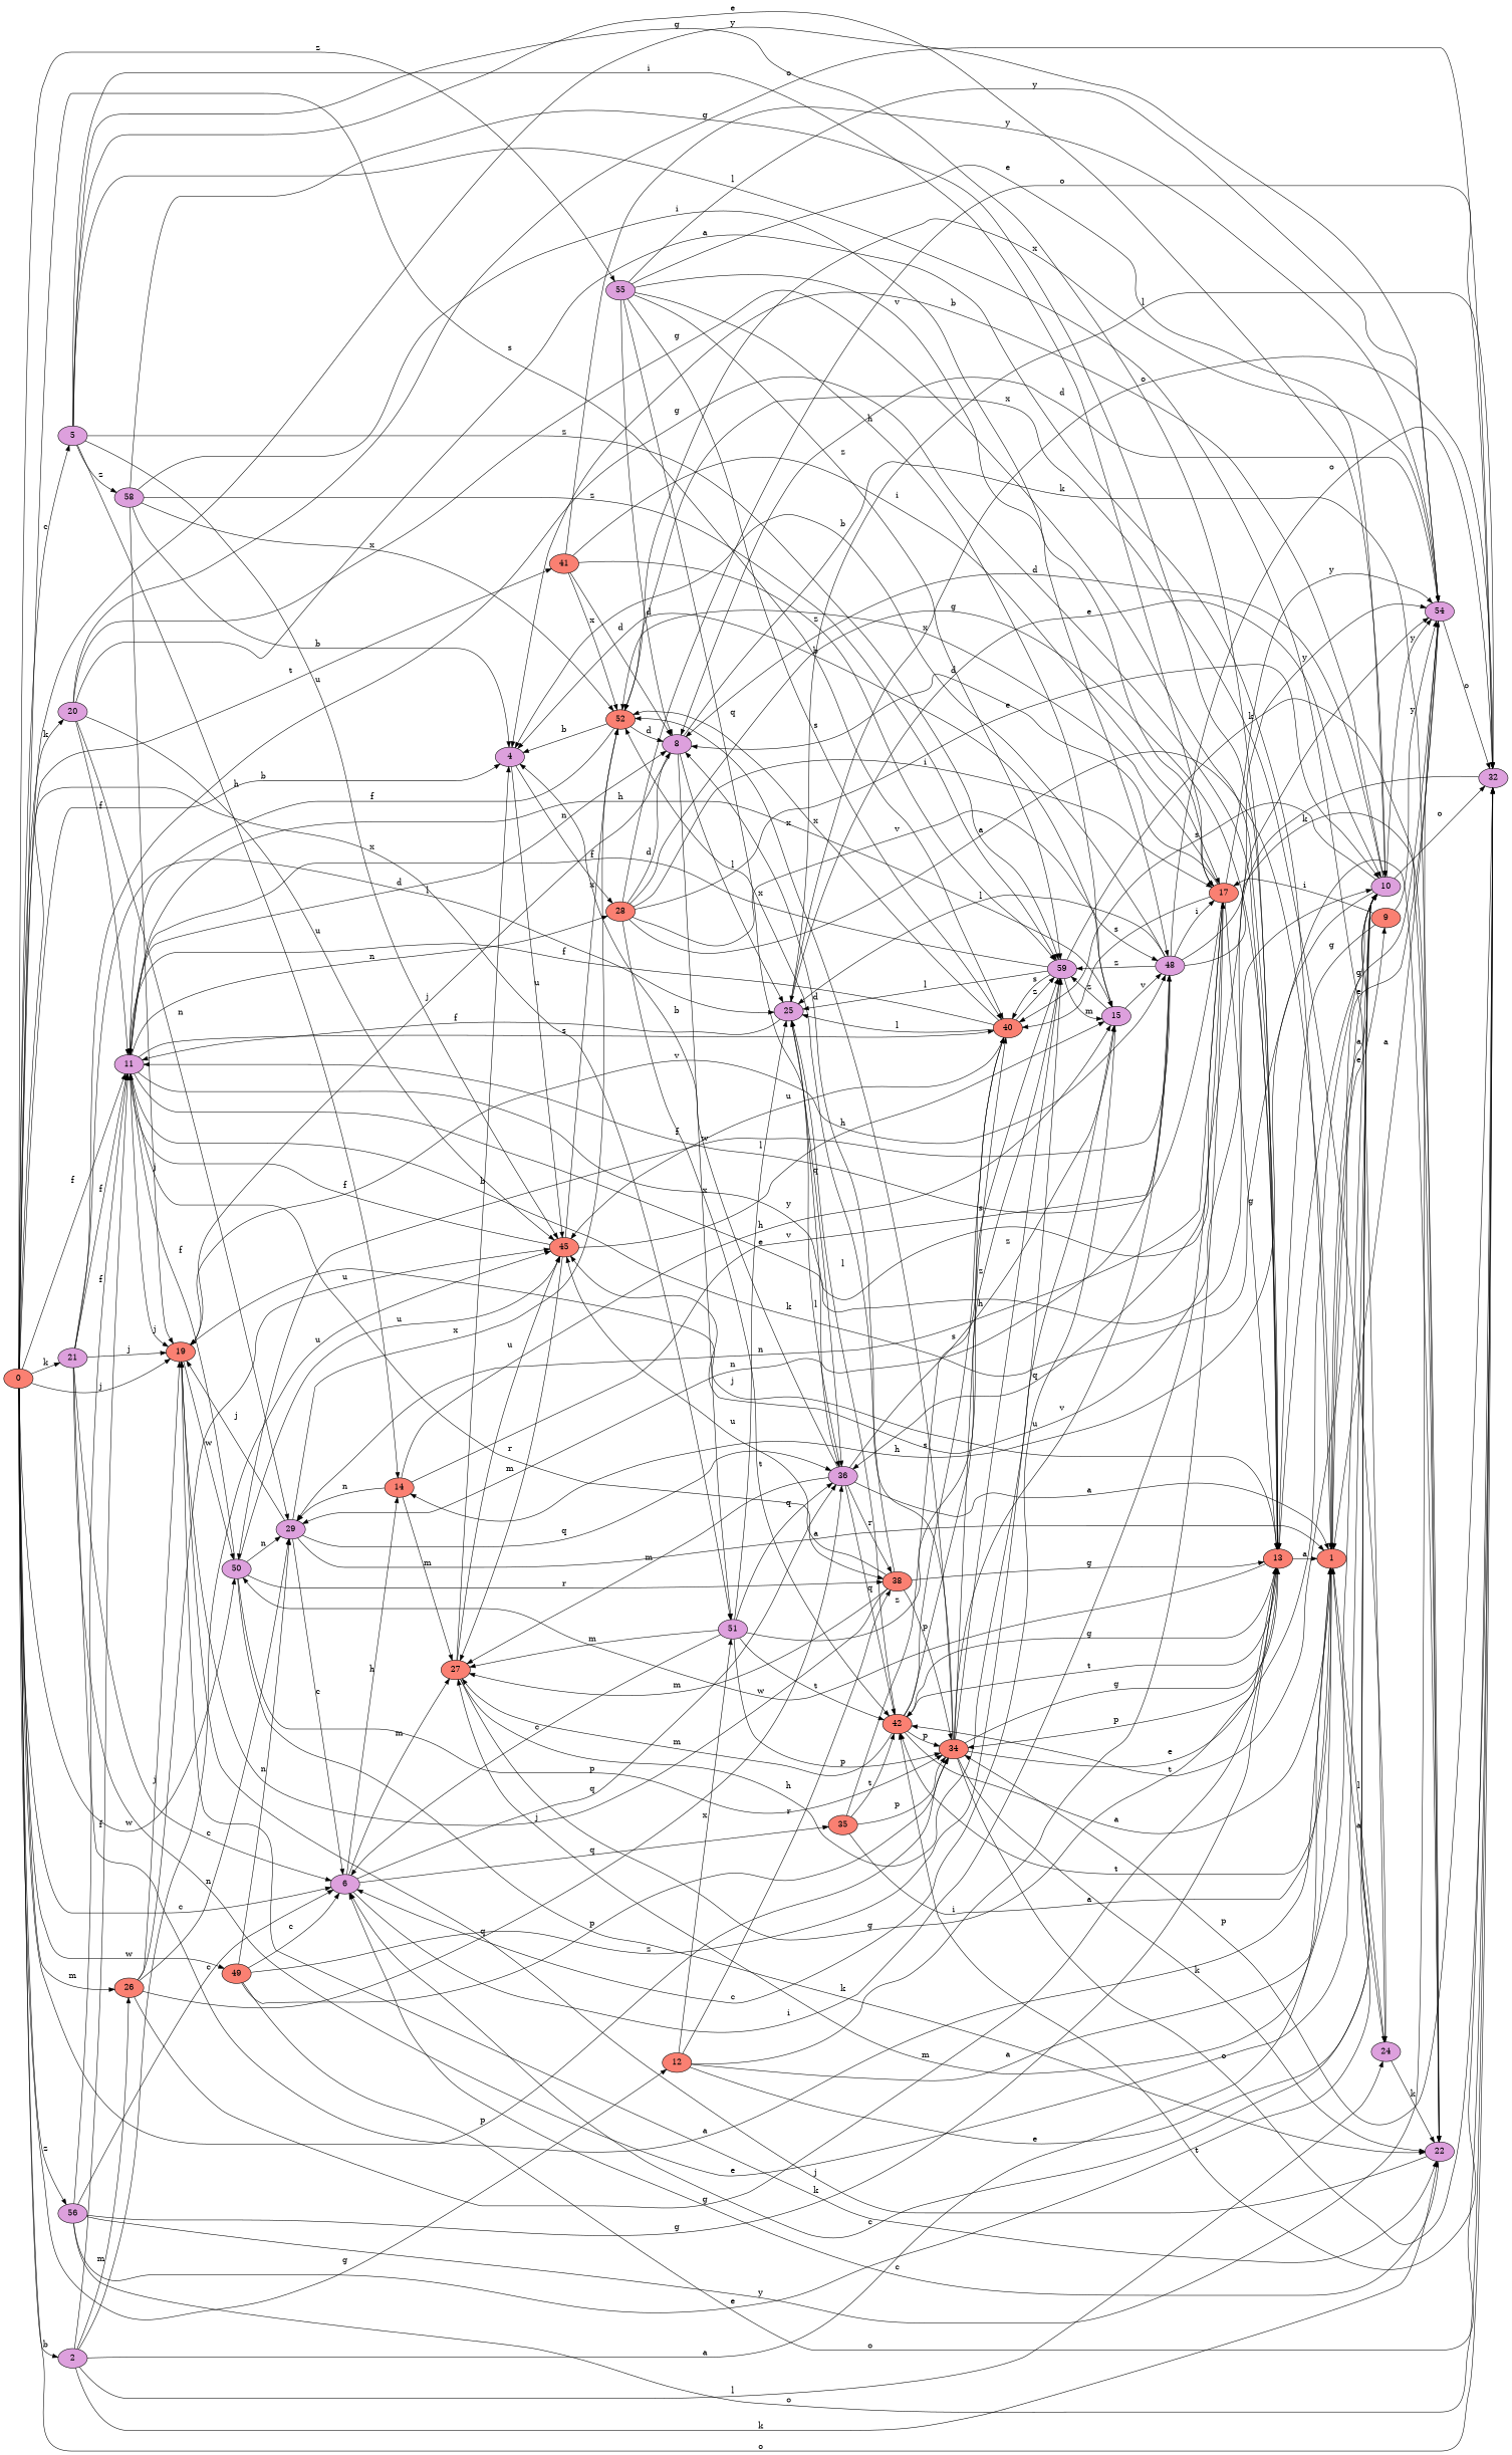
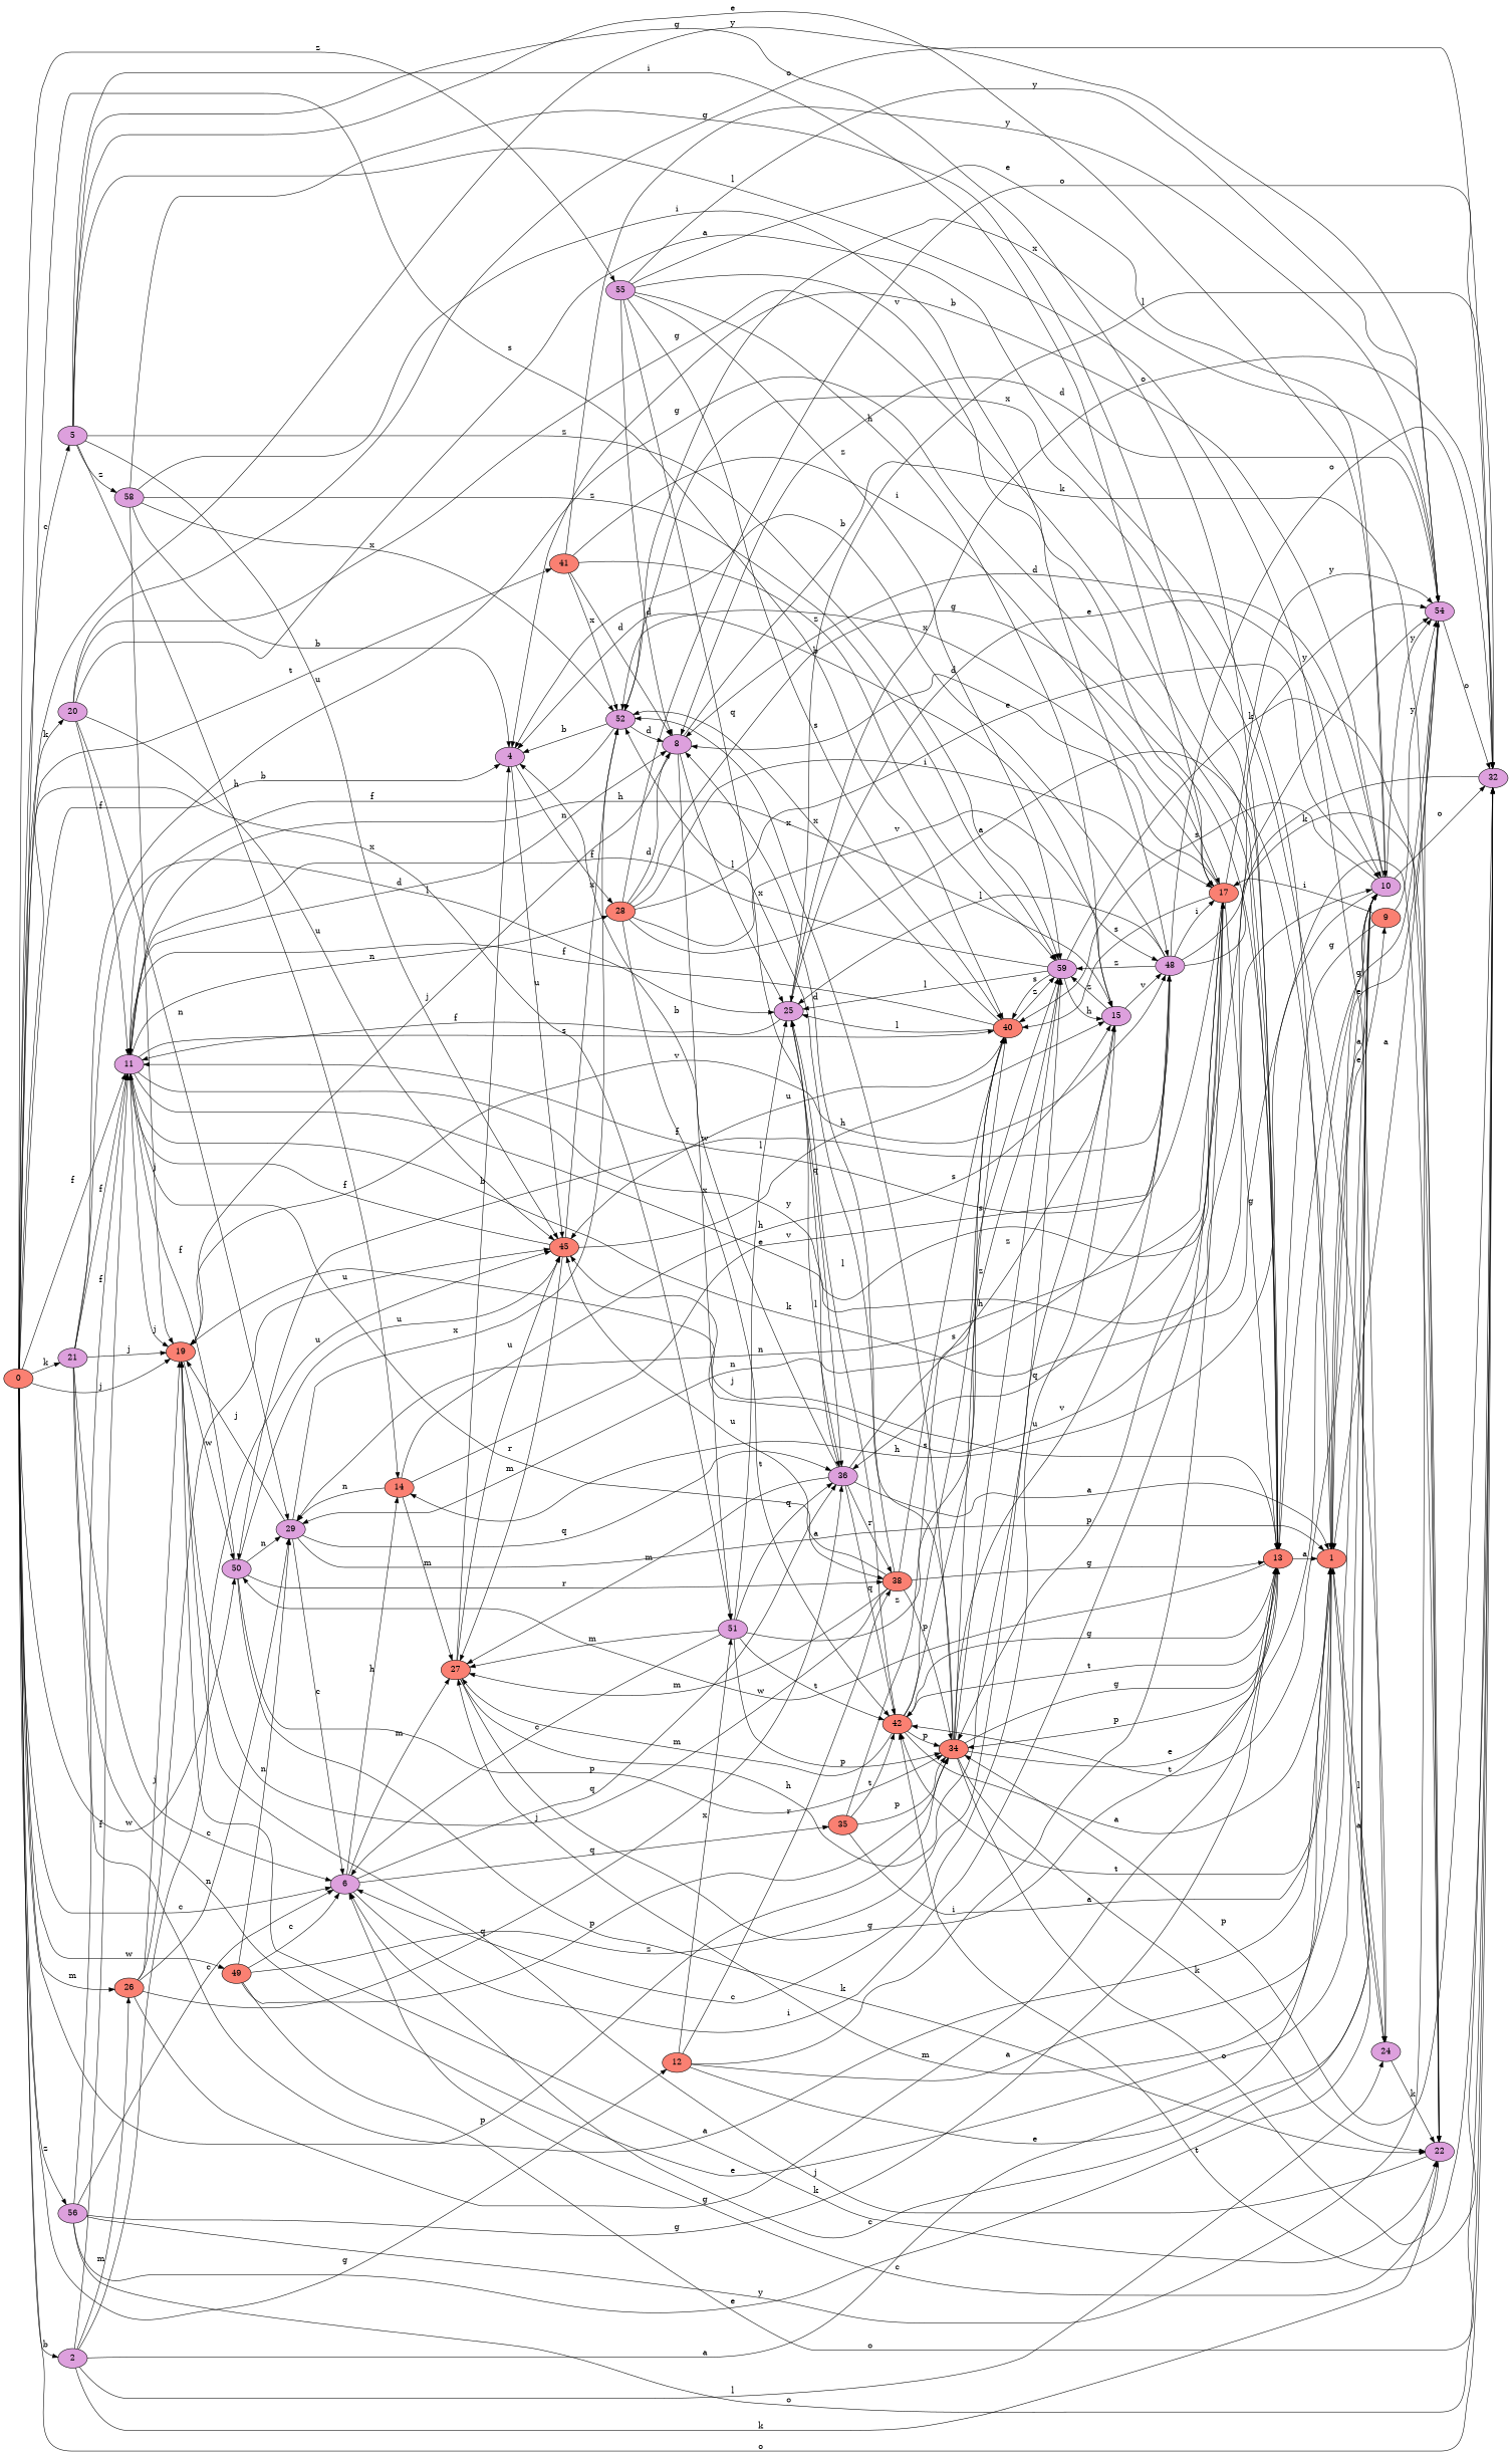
  strict digraph {
    rankdir=LR
    node [fillcolor=plum style=filled]
    0 [fillcolor=salmon]
    2
    4
    5
    6
    11
    12 [fillcolor=salmon]
    19 [fillcolor=salmon]
    20
    21
    26 [fillcolor=salmon]
    32
    34 [fillcolor=salmon]
    40 [fillcolor=salmon]
    41 [fillcolor=salmon]
    49 [fillcolor=salmon]
    50
    51
    54
    55
    56
    1 [fillcolor=salmon]
    24
    22
    45 [fillcolor=salmon]
    28 [fillcolor=salmon]
    10
    13 [fillcolor=salmon]
    14 [fillcolor=salmon]
    17 [fillcolor=salmon]
    58
    59
    27 [fillcolor=salmon]
    35 [fillcolor=salmon]
    36
    8
    15
    38 [fillcolor=salmon]
    48
    29
    25
    42 [fillcolor=salmon]
-   52 [fillcolor=salmon]
+   52
    9 [fillcolor=salmon]
    0 -> 2 [label=b]
    0 -> 4 [label=b]
    0 -> 5 [label=c]
    0 -> 6 [label=c]
    0 -> 11 [label=f]
    0 -> 12 [label=g]
    0 -> 19 [label=j]
    0 -> 20 [label=k]
    0 -> 21 [label=k]
    0 -> 26 [label=m]
    0 -> 32 [label=o]
    0 -> 34 [label=p]
    0 -> 40 [label=s]
    0 -> 41 [label=t]
    0 -> 49 [label=w]
    0 -> 50 [label=w]
    0 -> 51 [label=x]
    0 -> 54 [label=y]
    0 -> 55 [label=z]
    0 -> 56 [label=z]
    2 -> 11 [label=f]
    2 -> 26 [label=m]
    2 -> 1 [label=a]
    2 -> 24 [label=l]
    2 -> 22 [label=k]
    2 -> 45 [label=u]
    4 -> 45 [label=u]
    4 -> 28 [label=n]
    5 -> 24 [label=l]
    5 -> 45 [label=u]
    5 -> 10 [label=e]
    5 -> 13 [label=g]
    5 -> 14 [label=h]
    5 -> 17 [label=i]
    5 -> 58 [label=z]
    5 -> 59 [label=z]
    6 -> 14 [label=h]
    6 -> 17 [label=i]
    6 -> 27 [label=m]
    6 -> 35 [label=q]
    6 -> 36 [label=q]
    11 -> 19 [label=j]
    11 -> 40 [label=s]
    11 -> 54 [label=y]
    11 -> 22 [label=k]
    11 -> 28 [label=n]
    11 -> 10 [label=e]
    11 -> 8 [label=d]
    11 -> 15 [label=h]
    11 -> 38 [label=r]
    12 -> 51 [label=x]
    12 -> 1 [label=a]
    12 -> 10 [label=e]
    12 -> 17 [label=i]
    12 -> 38 [label=r]
    19 -> 50 [label=w]
    19 -> 22 [label=k]
    19 -> 48 [label=v]
    20 -> 11 [label=f]
    20 -> 32 [label=o]
    20 -> 1 [label=a]
    20 -> 45 [label=u]
    20 -> 13 [label=g]
    20 -> 29 [label=n]
    21 -> 6 [label=c]
    21 -> 11 [label=f]
    21 -> 19 [label=j]
    21 -> 1 [label=a]
    21 -> 10 [label=e]
    21 -> 13 [label=g]
    21 -> 25 [label=l]
    26 -> 19 [label=j]
    26 -> 45 [label=u]
    26 -> 13 [label=g]
    26 -> 36 [label=q]
    26 -> 29 [label=n]
    32 -> 34 [label=p]
    32 -> 45 [label=u]
    32 -> 25 [label=l]
    32 -> 42 [label=t]
    34 -> 32 [label=o]
    34 -> 40 [label=s]
    34 -> 22 [label=k]
    34 -> 10 [label=e]
    34 -> 13 [label=g]
    34 -> 59 [label=z]
    34 -> 8 [label=d]
    34 -> 48 [label=v]
    34 -> 52 [label=x]
    40 -> 11 [label=f]
    40 -> 45 [label=u]
    40 -> 59 [label=z]
    40 -> 25 [label=l]
    40 -> 52 [label=x]
    41 -> 54 [label=y]
    41 -> 17 [label=i]
    41 -> 59 [label=z]
    41 -> 8 [label=d]
    41 -> 52 [label=x]
    49 -> 6 [label=c]
    49 -> 32 [label=o]
    49 -> 34 [label=p]
    49 -> 59 [label=z]
    49 -> 29 [label=n]
    50 -> 11 [label=f]
    50 -> 34 [label=p]
    50 -> 22 [label=k]
    50 -> 45 [label=u]
    50 -> 38 [label=r]
    50 -> 29 [label=n]
    51 -> 6 [label=c]
    51 -> 34 [label=p]
    51 -> 59 [label=z]
    51 -> 27 [label=m]
    51 -> 36 [label=q]
    51 -> 25 [label=l]
    51 -> 42 [label=t]
    54 -> 32 [label=o]
    54 -> 1 [label=a]
    54 -> 13 [label=g]
    54 -> 8 [label=d]
    54 -> 42 [label=t]
    54 -> 52 [label=x]
    55 -> 40 [label=s]
    55 -> 54 [label=y]
    55 -> 10 [label=e]
    55 -> 59 [label=z]
    55 -> 36 [label=q]
    55 -> 8 [label=d]
    55 -> 15 [label=h]
    55 -> 48 [label=v]
    56 -> 6 [label=c]
    56 -> 11 [label=f]
    56 -> 32 [label=o]
    56 -> 54 [label=y]
    56 -> 10 [label=e]
    56 -> 13 [label=g]
    1 -> 24 [label=l]
    1 -> 10 [label=e]
    1 -> 42 [label=t]
    1 -> 9 [label=e]
    24 -> 1 [label=a]
    24 -> 22 [label=k]
    24 -> 52 [label=x]
    22 -> 6 [label=c]
    22 -> 19 [label=j]
    45 -> 11 [label=f]
    45 -> 27 [label=m]
    45 -> 15 [label=h]
    45 -> 52 [label=x]
    28 -> 32 [label=o]
    28 -> 1 [label=a]
    28 -> 10 [label=e]
    28 -> 13 [label=g]
    28 -> 17 [label=i]
    28 -> 8 [label=d]
    28 -> 48 [label=v]
    28 -> 42 [label=t]
    10 -> 4 [label=b]
    10 -> 6 [label=c]
    10 -> 32 [label=o]
    10 -> 40 [label=s]
    10 -> 54 [label=y]
    10 -> 1 [label=a]
    10 -> 14 [label=h]
    10 -> 27 [label=m]
    10 -> 8 [label=d]
    13 -> 19 [label=j]
    13 -> 34 [label=p]
    13 -> 50 [label=w]
    13 -> 1 [label=a]
    13 -> 42 [label=t]
    14 -> 27 [label=m]
    14 -> 15 [label=h]
    14 -> 48 [label=v]
    14 -> 29 [label=n]
    17 -> 11 [label=f]
+   17 -> 34 [label=p]
    17 -> 40 [label=s]
    17 -> 54 [label=y]
    17 -> 13 [label=g]
    17 -> 36 [label=q]
    17 -> 8 [label=d]
    17 -> 29 [label=n]
    17 -> 52 [label=x]
    58 -> 4 [label=b]
    58 -> 19 [label=j]
    58 -> 13 [label=g]
    58 -> 17 [label=i]
    58 -> 59 [label=z]
    58 -> 52 [label=x]
    59 -> 11 [label=f]
    59 -> 40 [label=s]
    59 -> 22 [label=k]
-   59 -> 15 [label=m]
+   59 -> 15 [label=h]
    59 -> 25 [label=l]
    27 -> 4 [label=b]
    27 -> 45 [label=u]
    27 -> 13 [label=g]
    27 -> 15 [label=h]
    35 -> 34 [label=p]
    35 -> 40 [label=s]
    35 -> 1 [label=a]
    35 -> 42 [label=t]
    36 -> 4 [label=b]
    36 -> 1 [label=a]
    36 -> 27 [label=m]
    36 -> 15 [label=h]
    36 -> 38 [label=r]
    36 -> 25 [label=l]
    36 -> 42 [label=q]
    8 -> 19 [label=j]
    8 -> 51 [label=x]
    8 -> 22 [label=k]
    8 -> 25 [label=l]
    15 -> 4 [label=b]
    15 -> 6 [label=c]
    15 -> 59 [label=z]
    15 -> 48 [label=v]
    38 -> 19 [label=j]
    38 -> 34 [label=p]
+   38 -> 40 [label=s]
    38 -> 45 [label=u]
    38 -> 13 [label=g]
    38 -> 27 [label=m]
    38 -> 52 [label=x]
    48 -> 4 [label=b]
    48 -> 32 [label=o]
    48 -> 50 [label=w]
    48 -> 54 [label=y]
    48 -> 22 [label=k]
    48 -> 17 [label=i]
    48 -> 59 [label=z]
    48 -> 29 [label=n]
    48 -> 25 [label=l]
    29 -> 6 [label=c]
    29 -> 19 [label=j]
    29 -> 1 [label=a]
    29 -> 36 [label=q]
    29 -> 52 [label=x]
    25 -> 11 [label=f]
    25 -> 32 [label=o]
    25 -> 10 [label=e]
    25 -> 36 [label=q]
    42 -> 34 [label=p]
    42 -> 40 [label=s]
    42 -> 1 [label=a]
    42 -> 13 [label=g]
    42 -> 59 [label=z]
    42 -> 27 [label=m]
    42 -> 25 [label=l]
    52 -> 4 [label=b]
    52 -> 11 [label=f]
    52 -> 8 [label=d]
    9 -> 54 [label=y]
    9 -> 13 [label=g]
    9 -> 17 [label=i]
  }
